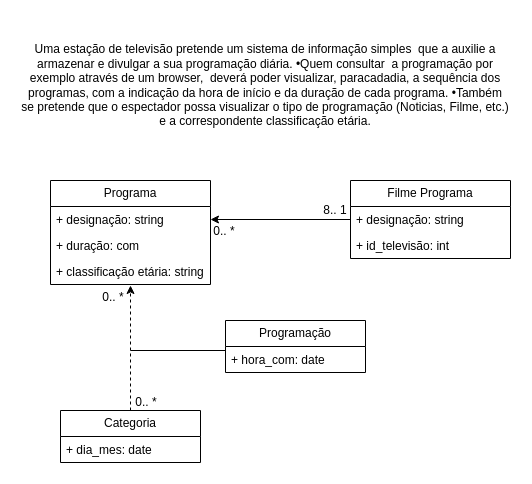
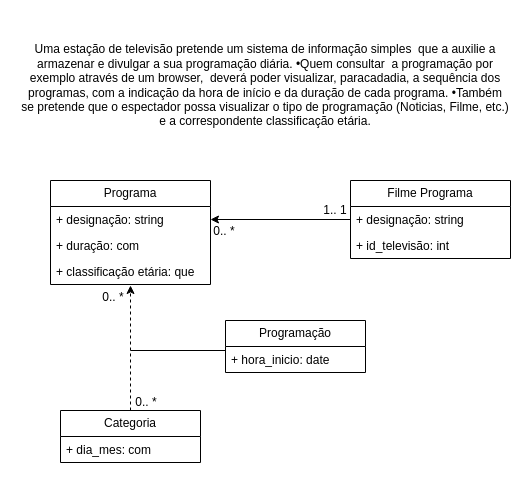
  <mxCell id="0" />
  <mxCell id="1" parent="0" />
  <mxCell id="2" value="Programa" style="swimlane;fontStyle=0;childLayout=stackLayout;horizontal=1;startSize=26;fillColor=none;horizontalStack=0;resizeParent=1;resizeParentMax=0;resizeLast=0;collapsible=1;marginBottom=0;whiteSpace=wrap;html=1;" vertex="1" parent="1"><mxGeometry x="50" y="180" width="160" height="104" as="geometry" /></mxCell>
  <mxCell id="3" value="+ designação: string" style="text;strokeColor=none;fillColor=none;align=left;verticalAlign=top;spacingLeft=4;spacingRight=4;overflow=hidden;rotatable=0;points=[[0,0.5],[1,0.5]];portConstraint=eastwest;whiteSpace=wrap;html=1;" vertex="1" parent="2"><mxGeometry y="26" width="160" height="26" as="geometry" /></mxCell>
  <mxCell id="4" value="+ duração: com" style="text;strokeColor=none;fillColor=none;align=left;verticalAlign=top;spacingLeft=4;spacingRight=4;overflow=hidden;rotatable=0;points=[[0,0.5],[1,0.5]];portConstraint=eastwest;whiteSpace=wrap;html=1;" vertex="1" parent="2"><mxGeometry y="52" width="160" height="26" as="geometry" /></mxCell>
- <mxCell id="5" value="+ classificação etária: string" style="text;strokeColor=none;fillColor=none;align=left;verticalAlign=top;spacingLeft=4;spacingRight=4;overflow=hidden;rotatable=0;points=[[0,0.5],[1,0.5]];portConstraint=eastwest;whiteSpace=wrap;html=1;" vertex="1" parent="2"><mxGeometry y="78" width="160" height="26" as="geometry" /></mxCell>
+ <mxCell id="5" value="+ classificação etária: que" style="text;strokeColor=none;fillColor=none;align=left;verticalAlign=top;spacingLeft=4;spacingRight=4;overflow=hidden;rotatable=0;points=[[0,0.5],[1,0.5]];portConstraint=eastwest;whiteSpace=wrap;html=1;" vertex="1" parent="2"><mxGeometry y="78" width="160" height="26" as="geometry" /></mxCell>
  <mxCell id="6" value="Uma estação de televisão pretende um sistema de informação simples&amp;nbsp; que a auxilie a armazenar e divulgar a sua programação diária. •Quem consultar&amp;nbsp; a programação por exemplo através de um browser,&amp;nbsp; deverá poder visualizar, paracadadia, a sequência dos programas, com a indicação da hora de início e da duração de cada programa. •Também se pretende que o espectador possa visualizar o tipo de programação (Noticias, Filme, etc.) e a correspondente classificação etária." style="text;html=1;strokeColor=none;fillColor=none;align=center;verticalAlign=middle;whiteSpace=wrap;rounded=0;" vertex="1" parent="1"><mxGeometry x="20" y="20" width="490" height="130" as="geometry" /></mxCell>
  <mxCell id="7" style="edgeStyle=orthogonalEdgeStyle;rounded=0;orthogonalLoop=1;jettySize=auto;html=1;" edge="1" parent="1" source="8" target="3"><mxGeometry relative="1" as="geometry" /></mxCell>
  <mxCell id="8" value="Filme Programa" style="swimlane;fontStyle=0;childLayout=stackLayout;horizontal=1;startSize=26;fillColor=none;horizontalStack=0;resizeParent=1;resizeParentMax=0;resizeLast=0;collapsible=1;marginBottom=0;whiteSpace=wrap;html=1;" vertex="1" parent="1"><mxGeometry x="350" y="180" width="160" height="78" as="geometry" /></mxCell>
  <mxCell id="9" value="+ designação: string" style="text;strokeColor=none;fillColor=none;align=left;verticalAlign=top;spacingLeft=4;spacingRight=4;overflow=hidden;rotatable=0;points=[[0,0.5],[1,0.5]];portConstraint=eastwest;whiteSpace=wrap;html=1;" vertex="1" parent="8"><mxGeometry y="26" width="160" height="26" as="geometry" /></mxCell>
  <mxCell id="10" value="+ id_televisão: int" style="text;strokeColor=none;fillColor=none;align=left;verticalAlign=top;spacingLeft=4;spacingRight=4;overflow=hidden;rotatable=0;points=[[0,0.5],[1,0.5]];portConstraint=eastwest;whiteSpace=wrap;html=1;" vertex="1" parent="8"><mxGeometry y="52" width="160" height="26" as="geometry" /></mxCell>
- <mxCell id="11" value="8.. 1" style="text;html=1;strokeColor=none;fillColor=none;align=center;verticalAlign=middle;whiteSpace=wrap;rounded=0;" vertex="1" parent="1"><mxGeometry x="305" y="195" width="60" height="30" as="geometry" /></mxCell>
+ <mxCell id="11" value="1.. 1" style="text;html=1;strokeColor=none;fillColor=none;align=center;verticalAlign=middle;whiteSpace=wrap;rounded=0;" vertex="1" parent="1"><mxGeometry x="305" y="195" width="60" height="30" as="geometry" /></mxCell>
  <mxCell id="12" value="0.. *" style="text;html=1;strokeColor=none;fillColor=none;align=center;verticalAlign=middle;whiteSpace=wrap;rounded=0;" vertex="1" parent="1"><mxGeometry x="194" y="216" width="60" height="30" as="geometry" /></mxCell>
  <mxCell id="13" value="Categoria" style="swimlane;fontStyle=0;childLayout=stackLayout;horizontal=1;startSize=26;fillColor=none;horizontalStack=0;resizeParent=1;resizeParentMax=0;resizeLast=0;collapsible=1;marginBottom=0;whiteSpace=wrap;html=1;" vertex="1" parent="1"><mxGeometry x="60" y="410" width="140" height="52" as="geometry" /></mxCell>
- <mxCell id="14" value="+ dia_mes: date" style="text;strokeColor=none;fillColor=none;align=left;verticalAlign=top;spacingLeft=4;spacingRight=4;overflow=hidden;rotatable=0;points=[[0,0.5],[1,0.5]];portConstraint=eastwest;whiteSpace=wrap;html=1;" vertex="1" parent="13"><mxGeometry y="26" width="140" height="26" as="geometry" /></mxCell>
+ <mxCell id="14" value="+ dia_mes: com" style="text;strokeColor=none;fillColor=none;align=left;verticalAlign=top;spacingLeft=4;spacingRight=4;overflow=hidden;rotatable=0;points=[[0,0.5],[1,0.5]];portConstraint=eastwest;whiteSpace=wrap;html=1;" vertex="1" parent="13"><mxGeometry y="26" width="140" height="26" as="geometry" /></mxCell>
  <mxCell id="15" style="edgeStyle=orthogonalEdgeStyle;rounded=0;orthogonalLoop=1;jettySize=auto;html=1;entryX=0.5;entryY=1.038;entryDx=0;entryDy=0;entryPerimeter=0;dashed=1;" edge="1" parent="1" source="13" target="5"><mxGeometry relative="1" as="geometry" /></mxCell>
  <mxCell id="16" value="0.. *" style="text;html=1;strokeColor=none;fillColor=none;align=center;verticalAlign=middle;whiteSpace=wrap;rounded=0;" vertex="1" parent="1"><mxGeometry x="116" y="387" width="60" height="30" as="geometry" /></mxCell>
  <mxCell id="17" value="0.. *" style="text;html=1;strokeColor=none;fillColor=none;align=center;verticalAlign=middle;whiteSpace=wrap;rounded=0;" vertex="1" parent="1"><mxGeometry x="83" y="282" width="60" height="30" as="geometry" /></mxCell>
  <mxCell id="18" value="Programação" style="swimlane;fontStyle=0;childLayout=stackLayout;horizontal=1;startSize=26;fillColor=none;horizontalStack=0;resizeParent=1;resizeParentMax=0;resizeLast=0;collapsible=1;marginBottom=0;whiteSpace=wrap;html=1;" vertex="1" parent="1"><mxGeometry x="225" y="320" width="140" height="52" as="geometry" /></mxCell>
- <mxCell id="19" value="+ hora_com: date" style="text;strokeColor=none;fillColor=none;align=left;verticalAlign=top;spacingLeft=4;spacingRight=4;overflow=hidden;rotatable=0;points=[[0,0.5],[1,0.5]];portConstraint=eastwest;whiteSpace=wrap;html=1;" vertex="1" parent="18"><mxGeometry y="26" width="140" height="26" as="geometry" /></mxCell>
+ <mxCell id="19" value="+ hora_inicio: date" style="text;strokeColor=none;fillColor=none;align=left;verticalAlign=top;spacingLeft=4;spacingRight=4;overflow=hidden;rotatable=0;points=[[0,0.5],[1,0.5]];portConstraint=eastwest;whiteSpace=wrap;html=1;" vertex="1" parent="18"><mxGeometry y="26" width="140" height="26" as="geometry" /></mxCell>
  <mxCell id="20" value="" style="endArrow=none;html=1;rounded=0;" edge="1" parent="1"><mxGeometry width="50" height="50" relative="1" as="geometry"><mxPoint x="130" y="350" as="sourcePoint" /><mxPoint x="225" y="350" as="targetPoint" /></mxGeometry></mxCell>
